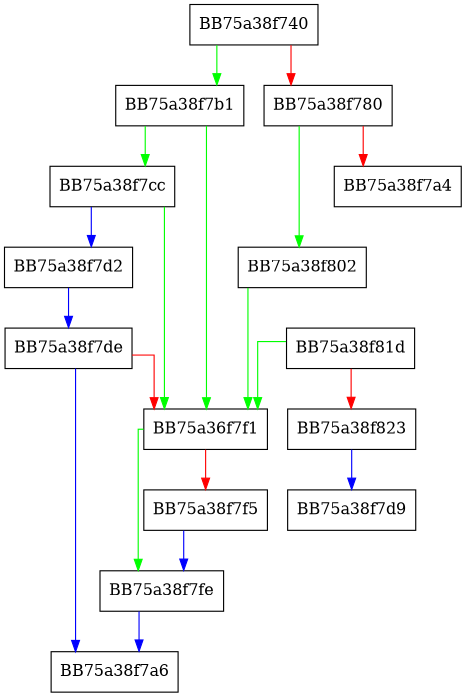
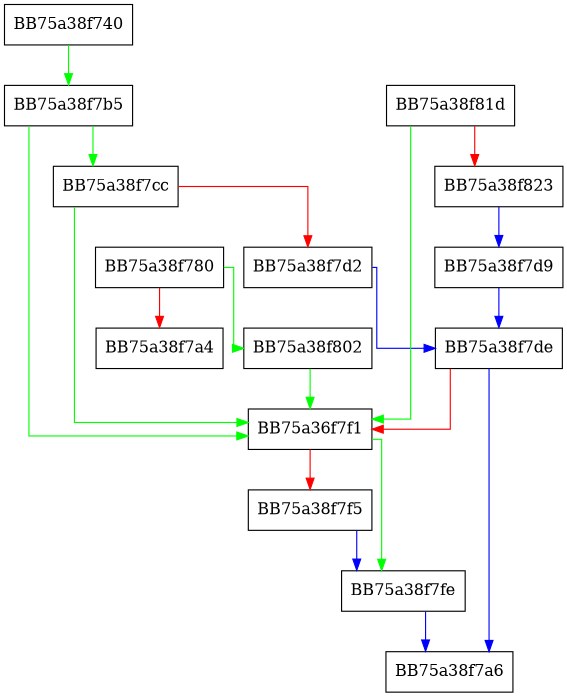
  digraph {
    splines=ortho
    node [shape=box]
    edge [color=green]
    BB75a38f740
-   BB75a38f7b1
+   BB75a38f7b1 [label=BB75a38f7b5]
    BB75a38f780
    n4 [label=BB75a36f7f1]
    BB75a38f7cc
    BB75a38f802
    BB75a38f7a4
    BB75a38f7fe
    BB75a38f7f5
    BB75a38f7d2
    BB75a38f81d
    BB75a38f823
    BB75a38f7a6
    BB75a38f7de
    BB75a38f7d9
    BB75a38f740 -> BB75a38f7b1
-   BB75a38f740 -> BB75a38f780 [color=red]
    BB75a38f7b1 -> n4
    BB75a38f7b1 -> BB75a38f7cc
    BB75a38f780 -> BB75a38f802
    BB75a38f780 -> BB75a38f7a4 [color=red]
    n4 -> BB75a38f7fe
    n4 -> BB75a38f7f5 [color=red]
    BB75a38f7cc -> n4
-   BB75a38f7cc -> BB75a38f7d2 [color=blue]
+   BB75a38f7cc -> BB75a38f7d2 [color=red]
    BB75a38f802 -> n4
    BB75a38f7fe -> BB75a38f7a6 [color=blue]
    BB75a38f7f5 -> BB75a38f7fe [color=blue]
    BB75a38f7d2 -> BB75a38f7de [color=blue]
    BB75a38f81d -> n4
    BB75a38f81d -> BB75a38f823 [color=red]
    BB75a38f823 -> BB75a38f7d9 [color=blue]
    BB75a38f7de -> n4 [color=red]
    BB75a38f7de -> BB75a38f7a6 [color=blue]
+   BB75a38f7d9 -> BB75a38f7de [color=blue]
  }
